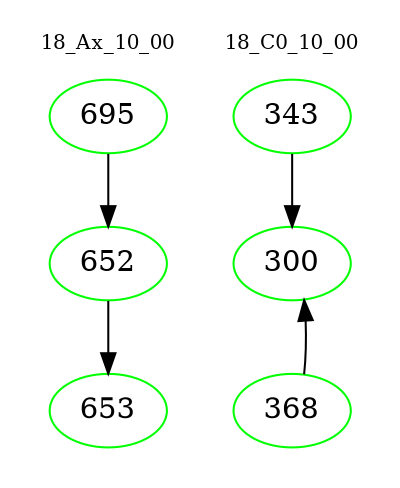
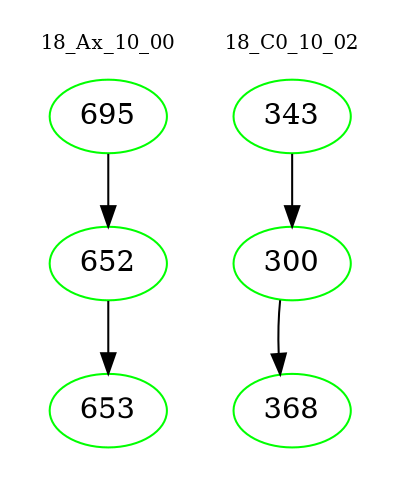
  digraph {
    node [color=green]
    edge [color=black]
    n1 [label=695]
    n2 [label=652]
    n3 [label=653]
    n4 [label=343]
    n5 [label=300]
    n6 [label=368]
    subgraph cluster_1 {
      color=white
      fontsize=10
      label="18_Ax_10_00"
      n1
      n2
      n3
    }
    subgraph cluster_2 {
      color=white
      fontsize=10
-     label="18_C0_10_00"
+     label="18_C0_10_02"
      n4
      n5
      n6
    }
    n1 -> n2
    n2 -> n3
    n4 -> n5
-   n6 -> n5
+   n5 -> n6
  }
